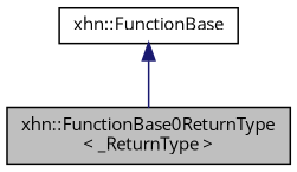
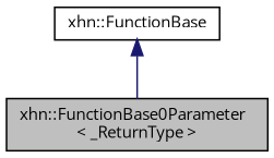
  digraph {
    fontname="Open Sans"
    node [color=black fontname="Open Sans" fontsize=10 shape=record style=filled]
-   n1 [fillcolor=grey75 fontcolor=black height=0.2 label="xhn::FunctionBase0ReturnType\l\< _ReturnType \>" width=0.4]
+   n1 [fillcolor=grey75 fontcolor=black height=0.2 label="xhn::FunctionBase0Parameter\l\< _ReturnType \>" width=0.4]
    n2 [fillcolor=white height=0.2 label="xhn::FunctionBase" width=0.4]
    n2 -> n1 [color=midnightblue dir=back fontname="Open Sans" fontsize=10 labelfontname=Helvetica labelfontsize=10 style=solid]
  }
